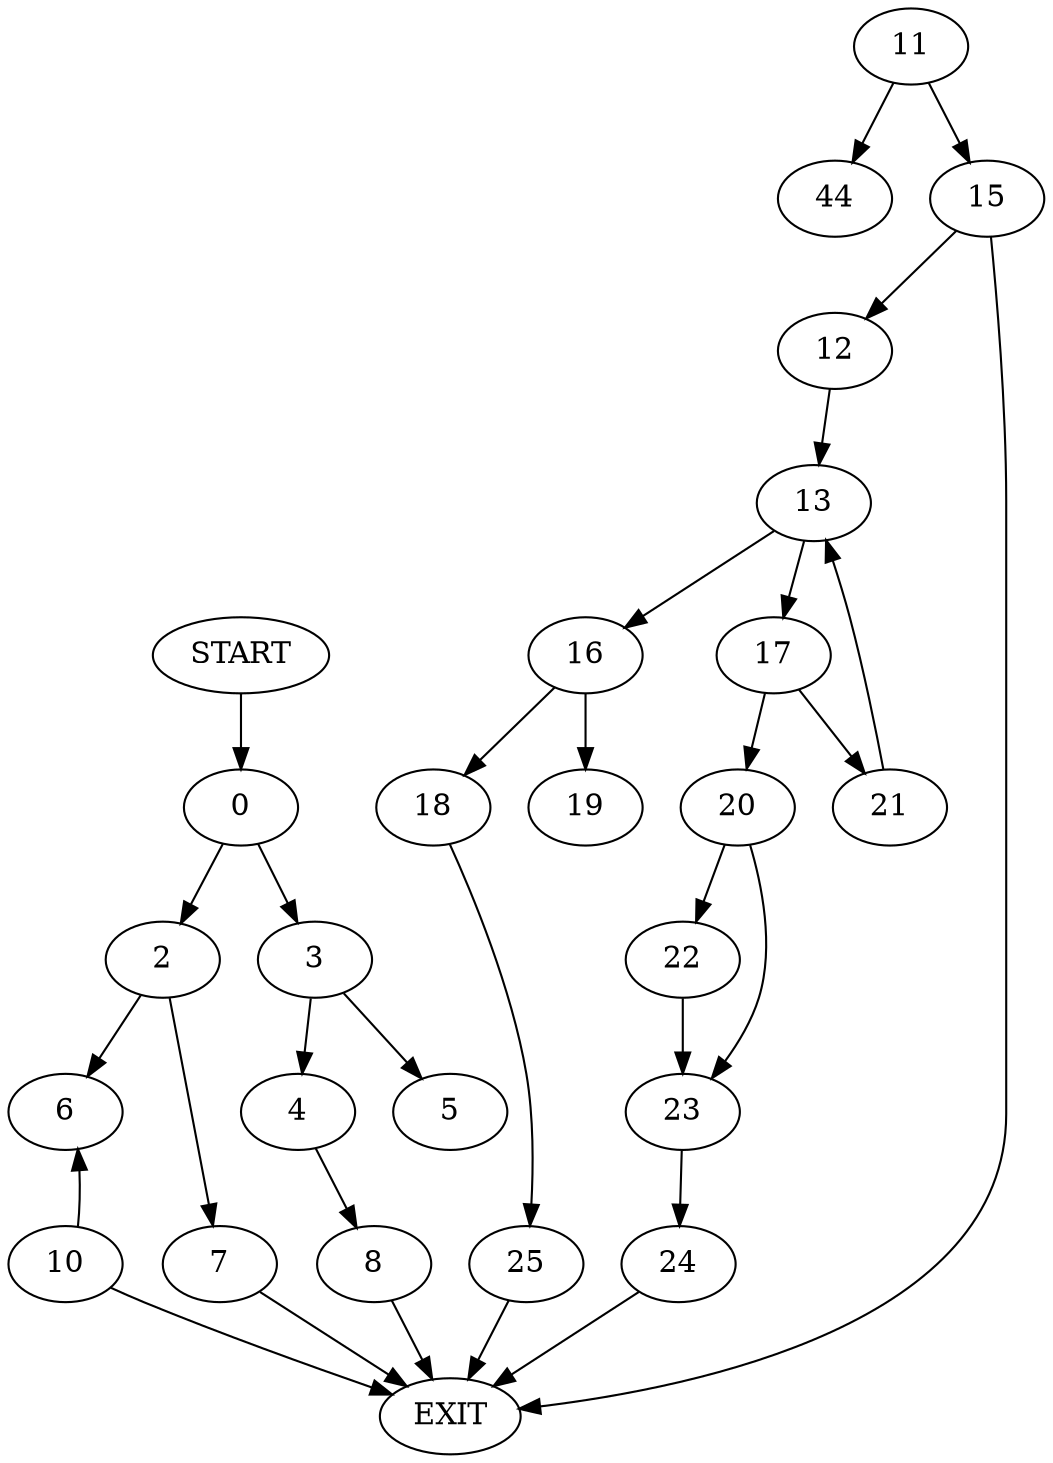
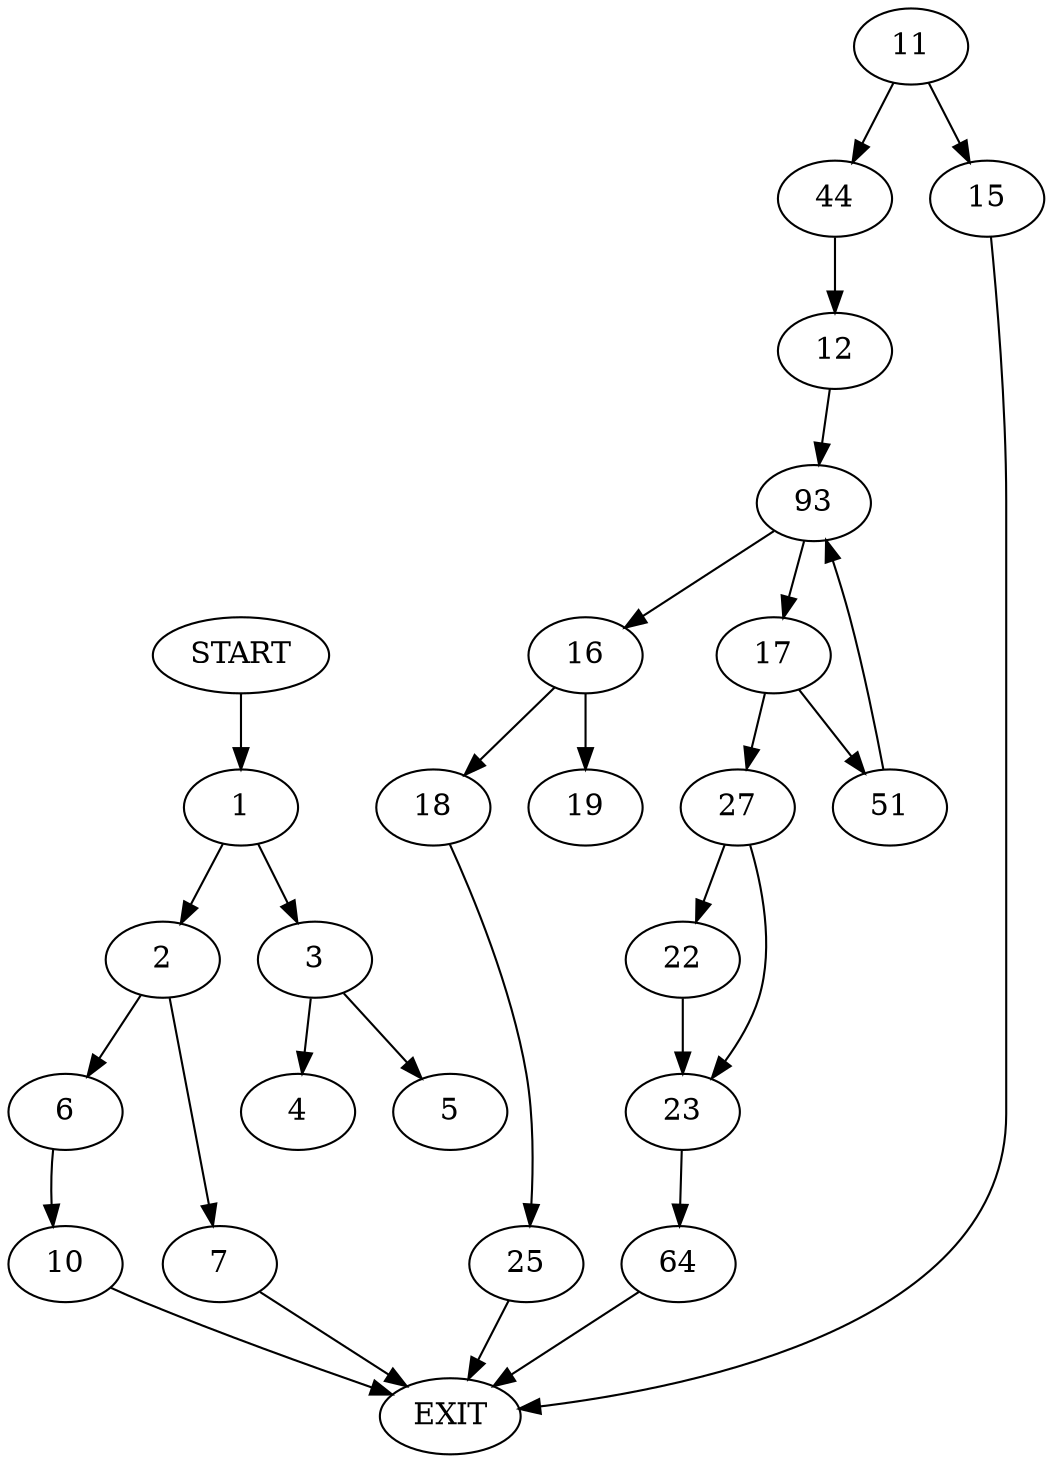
  digraph {
    n1 [label=START]
-   1 [label=0]
+   1
    2
    3
    n5 [label=EXIT]
    6
    7
    4
    5
    10
-   8
    n12 [label=44]
    11
    15
    12
-   13
+   13 [label=93]
    16
    17
    18
    19
-   20
-   21
+   20 [label=27]
+   21 [label=51]
    25
    22
    23
-   24
+   24 [label=64]
    n1 -> 1
    1 -> 2
    1 -> 3
    2 -> 6
    2 -> 7
    3 -> 4
    3 -> 5
-   10 -> 6
+   6 -> 10
    7 -> n5
-   4 -> 8
    10 -> n5
-   8 -> n5
-   15 -> 12
+   n12 -> 12
    11 -> n12
    11 -> 15
    15 -> n5
    12 -> 13
    13 -> 16
    13 -> 17
    16 -> 18
    16 -> 19
    17 -> 20
    17 -> 21
    18 -> 25
    20 -> 22
    20 -> 23
    21 -> 13
    25 -> n5
    22 -> 23
    23 -> 24
    24 -> n5
  }
